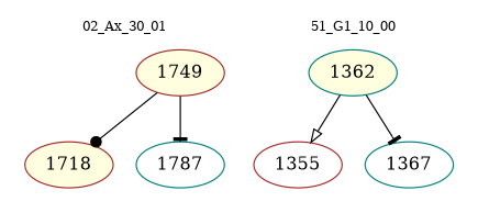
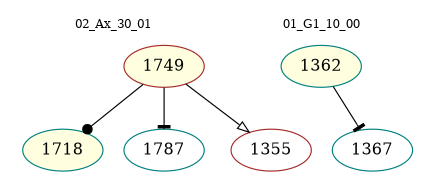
  digraph {
    node [color=brown fillcolor=lightyellow style=filled]
    edge [arrowhead=tee color=black]
    n1 [label=1749]
-   n2 [label=1718]
+   n2 [color=teal label=1718]
    n3 [color=teal fillcolor=white label=1787]
    n4 [color=teal label=1362]
    n5 [fillcolor=white label=1355]
    n6 [color=teal fillcolor=white label=1367]
    subgraph cluster_1 {
      color=white
      fontsize=10
      label="02_Ax_30_01"
      n1
      n2
      n3
    }
    subgraph cluster_2 {
      color=white
      fontsize=10
-     label="51_G1_10_00"
+     label="01_G1_10_00"
      n4
      n5
      n6
    }
    n1 -> n2 [arrowhead=dot]
    n1 -> n3
-   n4 -> n5 [arrowhead=onormal]
+   n1 -> n5 [arrowhead=onormal]
    n4 -> n6
  }
